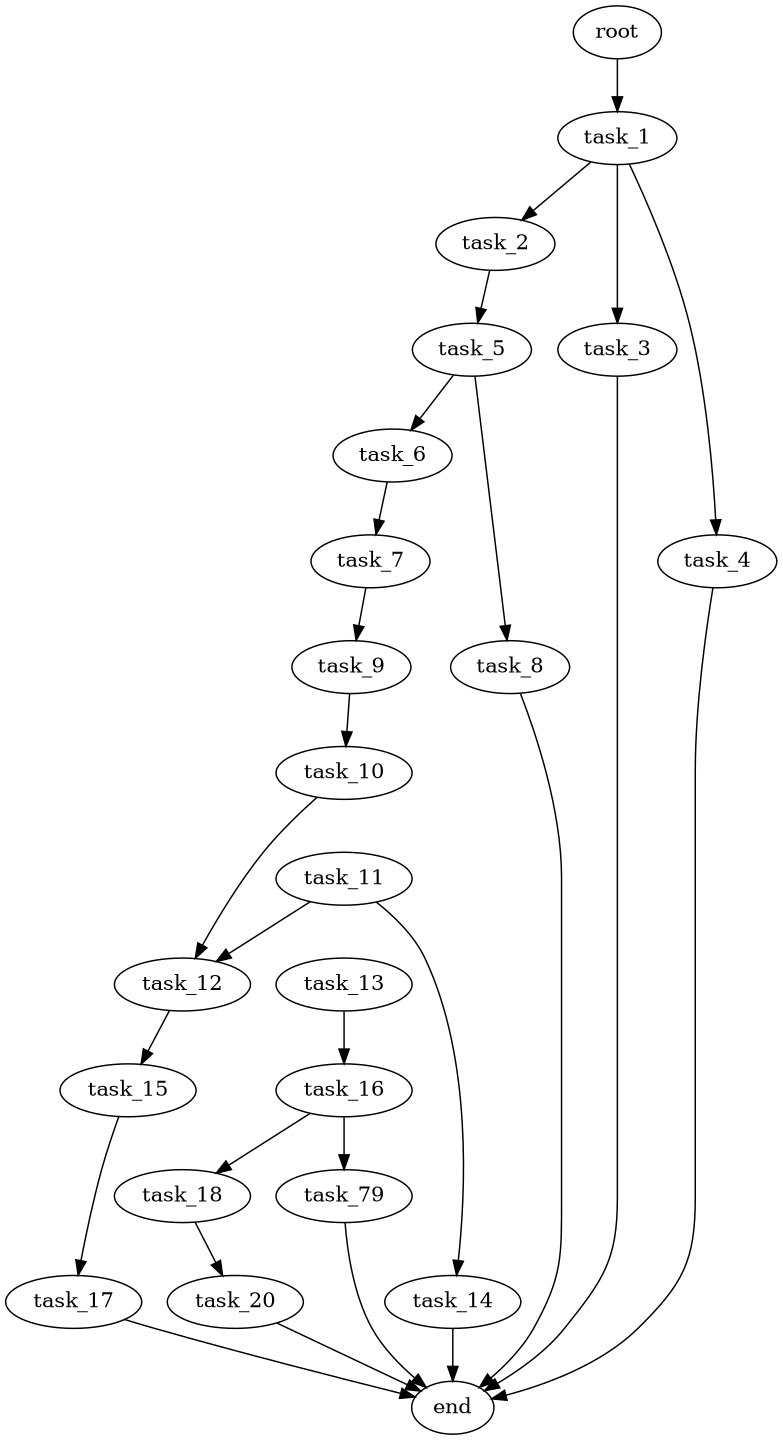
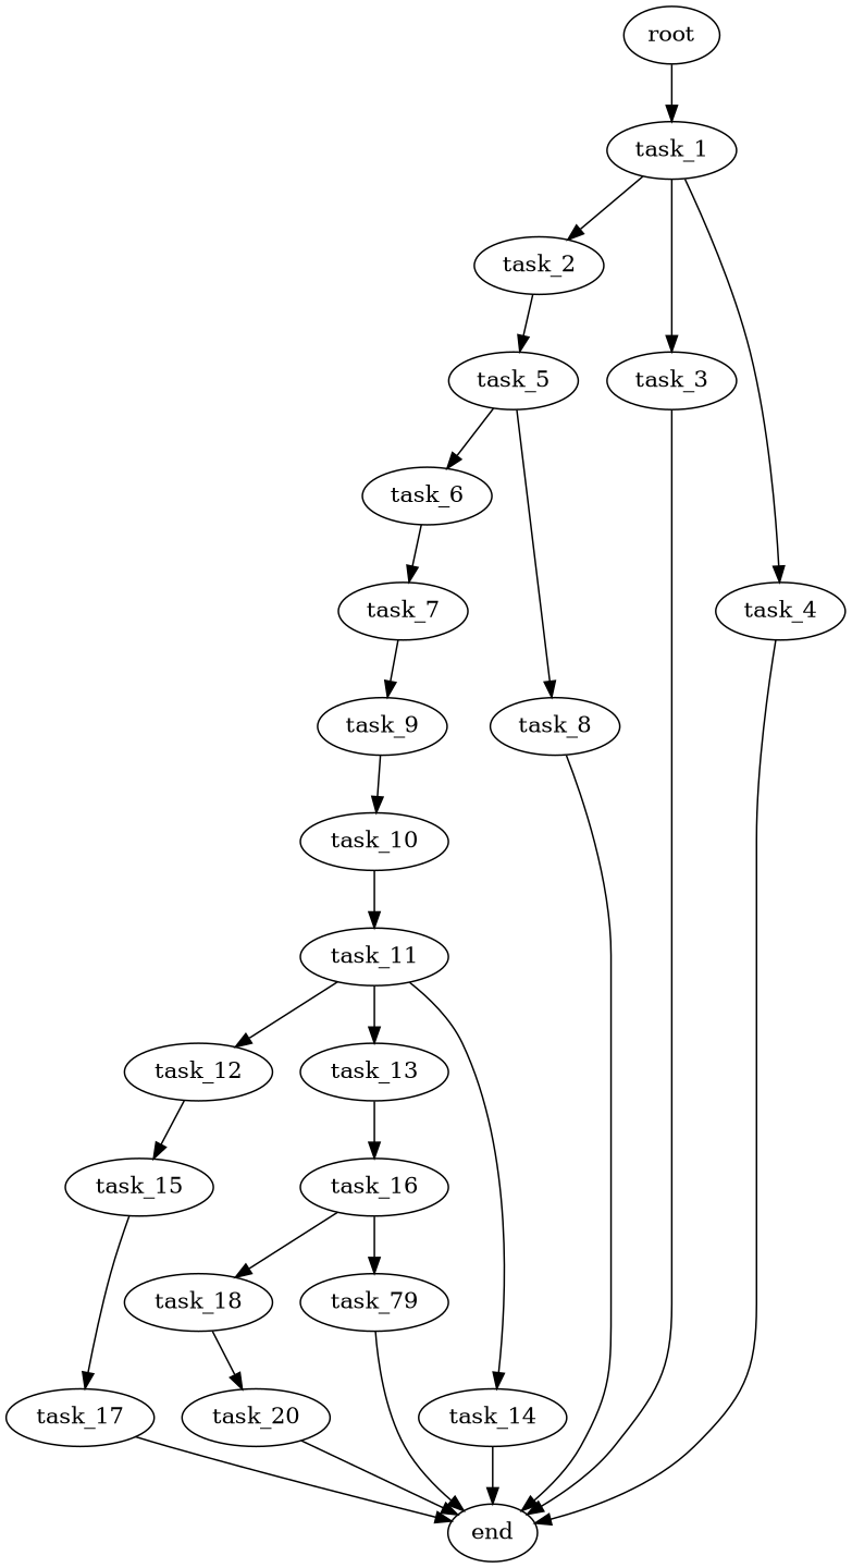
  digraph {
    root
    task_1
    task_2
    task_3
    task_4
    task_5
    end
    task_6
    task_8
    task_7
    task_9
    task_10
    task_11
    task_12
    task_13
    task_14
    task_15
    task_16
    task_17
    task_18
    n21 [label=task_79]
    task_20
    root -> task_1
    task_1 -> task_2
    task_1 -> task_3
    task_1 -> task_4
    task_2 -> task_5
    task_3 -> end
    task_4 -> end
    task_5 -> task_6
    task_5 -> task_8
    task_6 -> task_7
    task_8 -> end
    task_7 -> task_9
    task_9 -> task_10
-   task_10 -> task_12
+   task_10 -> task_11
    task_11 -> task_12
+   task_11 -> task_13
    task_11 -> task_14
    task_12 -> task_15
    task_13 -> task_16
    task_14 -> end
    task_15 -> task_17
    task_16 -> task_18
    task_16 -> n21
    task_17 -> end
    task_18 -> task_20
    n21 -> end
    task_20 -> end
  }
